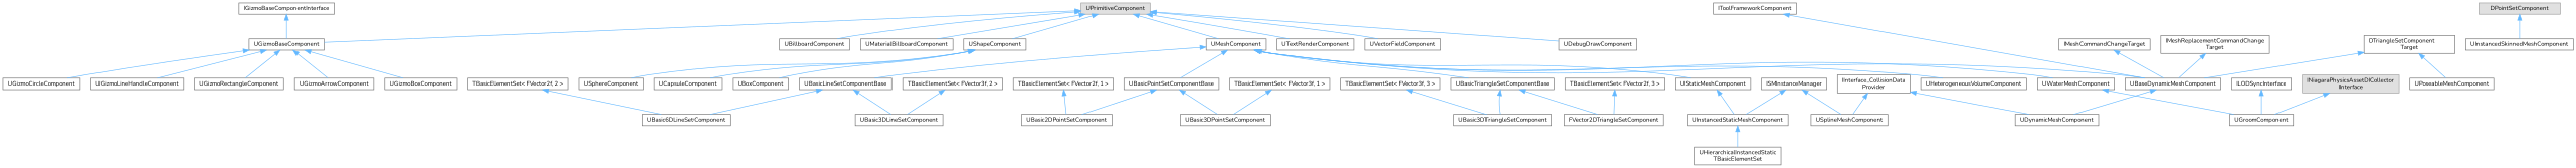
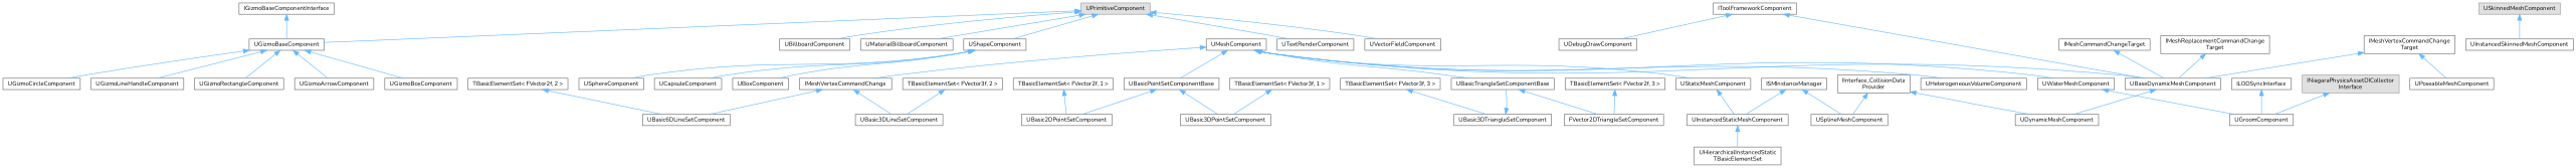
  digraph {
    fontname=Nunito
    rankdir=TB
    node [color=grey40 fillcolor=white fontname=Nunito fontsize=10 shape=box style=filled]
    edge [color=steelblue1 dir=back fontname=Nunito fontsize=10 labelfontname=Helvetica labelfontsize=10 style=solid]
    n1 [height=0.2 label=IGizmoBaseComponentInterface width=0.4]
    n2 [height=0.2 label=UGizmoBaseComponent width=0.4]
    n3 [height=0.2 label=UGizmoArrowComponent width=0.4]
    n4 [height=0.2 label=UGizmoBoxComponent width=0.4]
    n5 [height=0.2 label=UGizmoCircleComponent width=0.4]
    n6 [height=0.2 label=UGizmoLineHandleComponent width=0.4]
    n7 [height=0.2 label=UGizmoRectangleComponent width=0.4]
    n8 [height=0.2 label="IInterface_CollisionData\lProvider" width=0.4]
    n9 [height=0.2 label=UDynamicMeshComponent width=0.4]
    n10 [height=0.2 label=USplineMeshComponent width=0.4]
    n11 [height=0.2 label=ILODSyncInterface width=0.4]
    n12 [height=0.2 label=UGroomComponent width=0.4]
    n13 [height=0.2 label=IMeshCommandChangeTarget width=0.4]
    n14 [height=0.2 label=UBaseDynamicMeshComponent width=0.4]
    n15 [height=0.2 label="IMeshReplacementCommandChange\lTarget" width=0.4]
-   n16 [height=0.2 label="DTriangleSetComponent\lTarget" width=0.4]
+   n16 [height=0.2 label="IMeshVertexCommandChange\lTarget" width=0.4]
    n17 [height=0.2 label=UPoseableMeshComponent width=0.4]
-   n18 [color=grey60 fillcolor="#E0E0E0" height=0.2 label="INiagaraPhysicsAssetDICollector\lIInterface" width=0.4]
+   n18 [color=grey60 fillcolor="#E0E0E0" height=0.2 label="INiagaraPhysicsAssetDICollector\lInterface" width=0.4]
    n19 [height=0.2 label=ISMInstanceManager width=0.4]
    n20 [height=0.2 label=UInstancedStaticMeshComponent width=0.4]
    n21 [height=0.2 label="UHierarchicalInstancedStatic\lTBasicElementSet" width=0.4]
    n22 [height=0.2 label=IToolFrameworkComponent width=0.4]
    n23 [height=0.2 label="TBasicElementSet\< FVector2f, 1 \>" width=0.4]
    n24 [height=0.2 label=UBasic2DPointSetComponent width=0.4]
    n25 [height=0.2 label="TBasicElementSet\< FVector2f, 2 \>" width=0.4]
    n26 [height=0.2 label=UBasic6DLineSetComponent width=0.4]
    n27 [height=0.2 label="TBasicElementSet\< FVector2f, 3 \>" width=0.4]
    n28 [height=0.2 label=FVector2DTriangleSetComponent width=0.4]
    n29 [height=0.2 label="TBasicElementSet\< FVector3f, 1 \>" width=0.4]
    n30 [height=0.2 label=UBasic3DPointSetComponent width=0.4]
    n31 [height=0.2 label="TBasicElementSet\< FVector3f, 2 \>" width=0.4]
    n32 [height=0.2 label=UBasic3DLineSetComponent width=0.4]
    n33 [height=0.2 label="TBasicElementSet\< FVector3f, 3 \>" width=0.4]
    n34 [height=0.2 label=UBasic3DTriangleSetComponent width=0.4]
    n35 [color=grey60 fillcolor="#E0E0E0" height=0.2 label=UPrimitiveComponent width=0.4]
    n36 [height=0.2 label=UBillboardComponent width=0.4]
    n37 [height=0.2 label=UDebugDrawComponent width=0.4]
    n38 [height=0.2 label=UMaterialBillboardComponent width=0.4]
    n39 [height=0.2 label=UMeshComponent width=0.4]
    n40 [height=0.2 label=UShapeComponent width=0.4]
    n41 [height=0.2 label=UTextRenderComponent width=0.4]
    n42 [height=0.2 label=UVectorFieldComponent width=0.4]
-   n43 [height=0.2 label=UBasicLineSetComponentBase width=0.4]
+   n43 [height=0.2 label=IMeshVertexCommandChange width=0.4]
    n44 [height=0.2 label=UBasicPointSetComponentBase width=0.4]
    n45 [height=0.2 label=UBasicTriangleSetComponentBase width=0.4]
    n46 [height=0.2 label=UHeterogeneousVolumeComponent width=0.4]
    n47 [height=0.2 label=UStaticMeshComponent width=0.4]
    n48 [height=0.2 label=UWaterMeshComponent width=0.4]
    n49 [height=0.2 label=UBoxComponent width=0.4]
    n50 [height=0.2 label=UCapsuleComponent width=0.4]
    n51 [height=0.2 label=USphereComponent width=0.4]
-   n52 [color=grey60 fillcolor="#E0E0E0" height=0.2 label=DPointSetComponent width=0.4]
+   n52 [color=grey60 fillcolor="#E0E0E0" height=0.2 label=USkinnedMeshComponent width=0.4]
    n53 [height=0.2 label=UInstancedSkinnedMeshComponent width=0.4]
    n1 -> n2
    n2 -> n3
    n2 -> n4
    n2 -> n5
    n2 -> n6
    n2 -> n7
    n8 -> n9
    n8 -> n10
    n11 -> n12
    n13 -> n14
    n14 -> n9
    n15 -> n14
    n16 -> n14
    n16 -> n17
    n18 -> n12
    n19 -> n10
    n19 -> n20
    n20 -> n21
    n22 -> n14
    n23 -> n24
    n25 -> n26
    n27 -> n28
    n29 -> n30
    n31 -> n32
    n33 -> n34
    n35 -> n2
    n35 -> n36
-   n35 -> n37
+   n22 -> n37
    n35 -> n38
-   n35 -> n39
    n35 -> n40
    n35 -> n41
    n35 -> n42
    n39 -> n14
    n39 -> n43
    n39 -> n44
    n39 -> n45
    n39 -> n46
    n39 -> n47
    n39 -> n48
    n40 -> n49
    n40 -> n50
    n40 -> n51
    n43 -> n26
    n43 -> n32
    n44 -> n24
    n44 -> n30
    n45 -> n28
-   n45 -> n34
+   n34 -> n45
    n47 -> n20
    n48 -> n12
    n52 -> n53
  }
